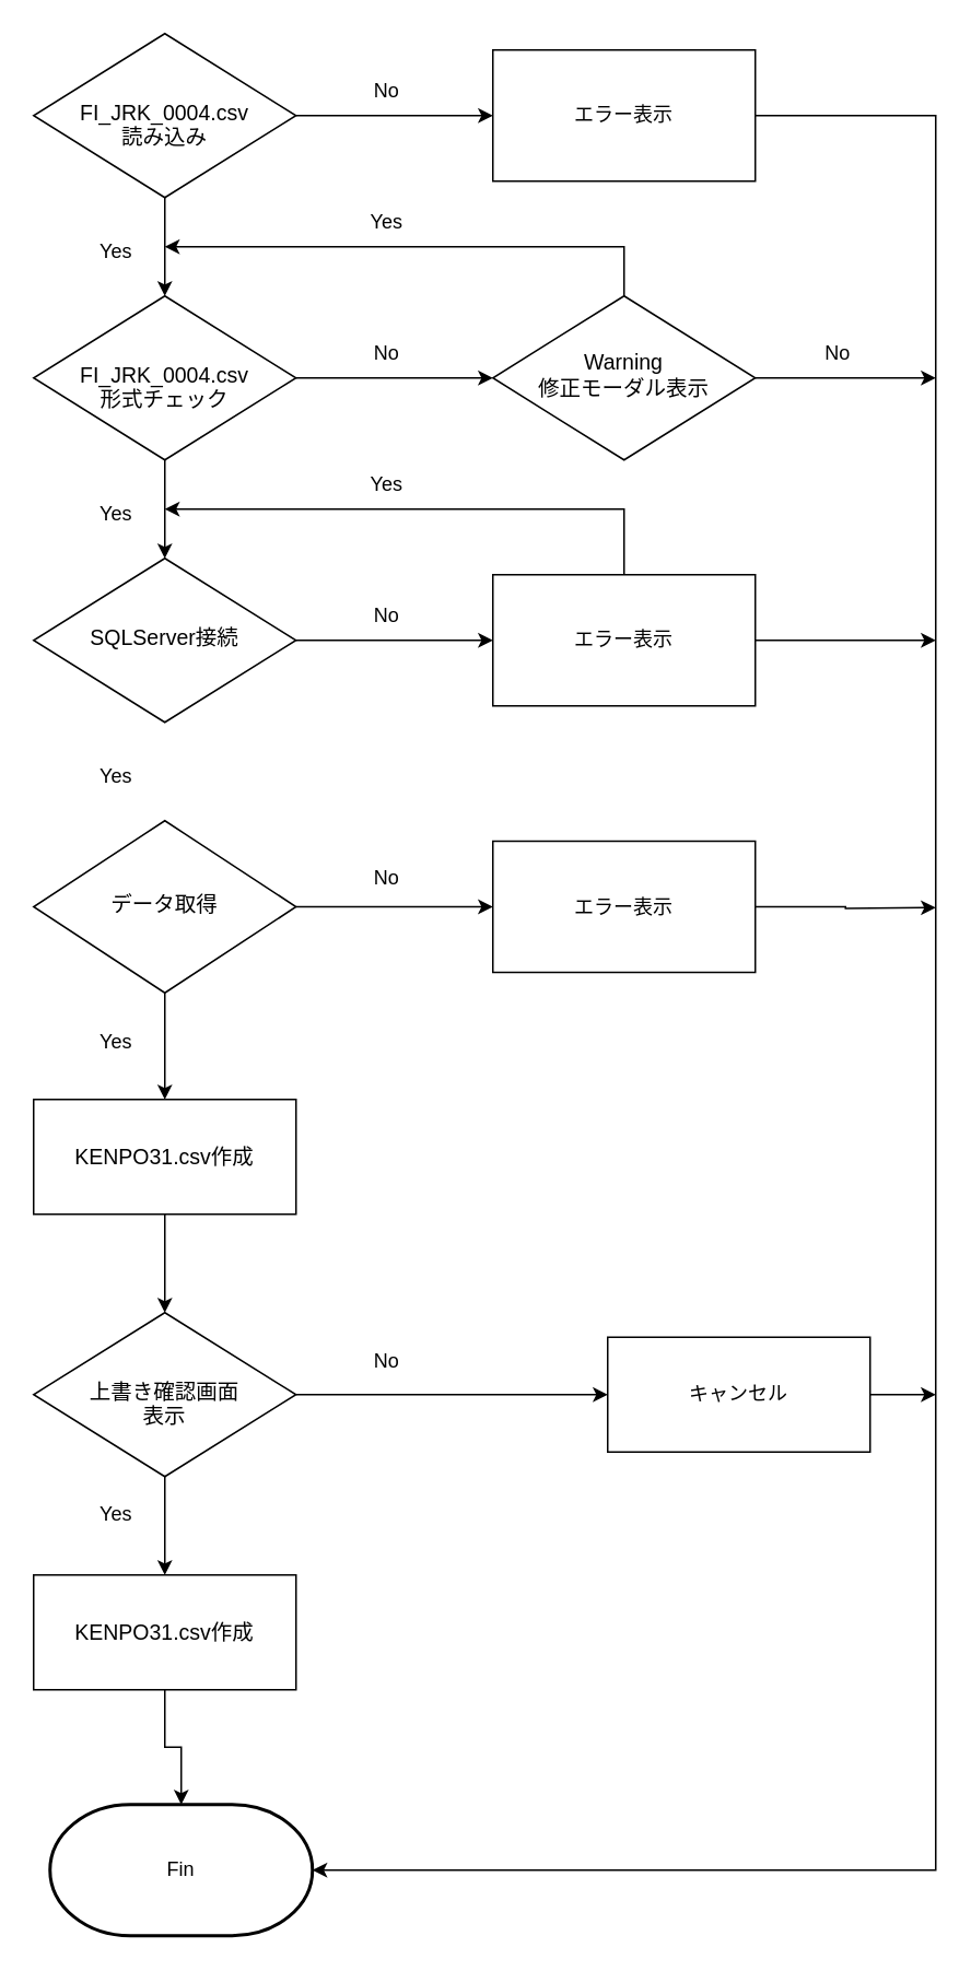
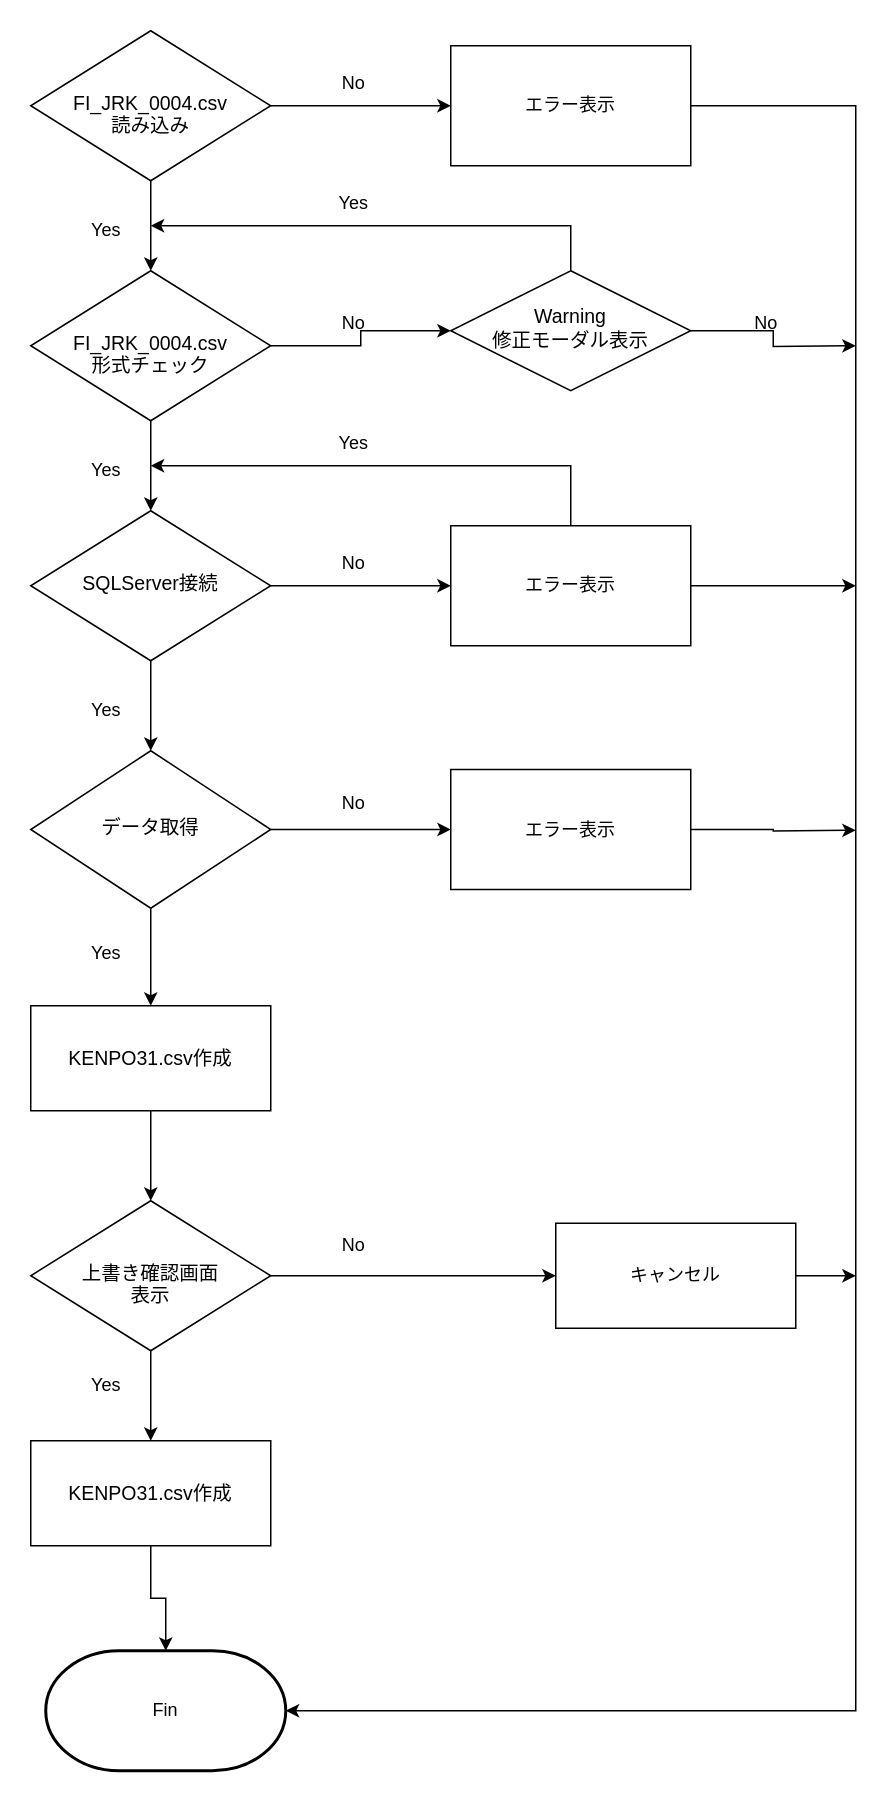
  <mxCell id="0" />
  <mxCell id="1" parent="0" />
+ <mxCell id="2" style="edgeStyle=orthogonalEdgeStyle;rounded=0;orthogonalLoop=1;jettySize=auto;html=1;exitX=0.5;exitY=1;exitDx=0;exitDy=0;entryX=0.5;entryY=0;entryDx=0;entryDy=0;" parent="1" source="3" target="17" edge="1"><mxGeometry relative="1" as="geometry" /></mxCell>
  <mxCell id="3" value="SQLServer接続" style="rhombus;whiteSpace=wrap;html=1;shadow=0;fontFamily=Helvetica;fontSize=13;align=center;strokeWidth=1;spacing=6;spacingTop=-4;" parent="1" vertex="1"><mxGeometry x="20" y="340" width="160" height="100" as="geometry" /></mxCell>
  <mxCell id="4" style="edgeStyle=orthogonalEdgeStyle;rounded=0;orthogonalLoop=1;jettySize=auto;html=1;exitX=0.5;exitY=1;exitDx=0;exitDy=0;entryX=0.5;entryY=0;entryDx=0;entryDy=0;" parent="1" source="6" target="9" edge="1"><mxGeometry relative="1" as="geometry" /></mxCell>
  <mxCell id="5" style="edgeStyle=orthogonalEdgeStyle;rounded=0;orthogonalLoop=1;jettySize=auto;html=1;exitX=1;exitY=0.5;exitDx=0;exitDy=0;entryX=0;entryY=0.5;entryDx=0;entryDy=0;" parent="1" source="6" target="20" edge="1"><mxGeometry relative="1" as="geometry"><mxPoint x="260" y="70" as="targetPoint" /></mxGeometry></mxCell>
  <mxCell id="6" value="&lt;div&gt;&lt;br&gt;&lt;/div&gt;FI_JRK_0004.csv&lt;div&gt;読み込み&lt;/div&gt;" style="rhombus;whiteSpace=wrap;html=1;shadow=0;fontFamily=Helvetica;fontSize=13;align=center;strokeWidth=1;spacing=6;spacingTop=-4;" parent="1" vertex="1"><mxGeometry x="20" y="20" width="160" height="100" as="geometry" /></mxCell>
  <mxCell id="7" value="" style="edgeStyle=orthogonalEdgeStyle;rounded=0;orthogonalLoop=1;jettySize=auto;html=1;entryX=0;entryY=0.5;entryDx=0;entryDy=0;" parent="1" source="9" target="33" edge="1"><mxGeometry relative="1" as="geometry"><mxPoint x="260" y="220" as="targetPoint" /></mxGeometry></mxCell>
  <mxCell id="8" style="edgeStyle=orthogonalEdgeStyle;rounded=0;orthogonalLoop=1;jettySize=auto;html=1;entryX=0.5;entryY=0;entryDx=0;entryDy=0;" parent="1" source="9" target="3" edge="1"><mxGeometry relative="1" as="geometry" /></mxCell>
  <mxCell id="9" value="&lt;div&gt;&lt;br&gt;&lt;/div&gt;&lt;div&gt;&lt;br&gt;&lt;/div&gt;FI_JRK_0004.csv&lt;div&gt;形式チェック&lt;br&gt;&lt;div&gt;&lt;br&gt;&lt;/div&gt;&lt;/div&gt;" style="rhombus;whiteSpace=wrap;html=1;shadow=0;fontFamily=Helvetica;fontSize=13;align=center;strokeWidth=1;spacing=6;spacingTop=-4;" parent="1" vertex="1"><mxGeometry x="20" y="180" width="160" height="100" as="geometry" /></mxCell>
  <mxCell id="10" style="edgeStyle=orthogonalEdgeStyle;rounded=0;orthogonalLoop=1;jettySize=auto;html=1;exitX=0.5;exitY=1;exitDx=0;exitDy=0;entryX=0.5;entryY=0;entryDx=0;entryDy=0;" parent="1" source="12" target="30" edge="1"><mxGeometry relative="1" as="geometry" /></mxCell>
  <mxCell id="11" style="edgeStyle=orthogonalEdgeStyle;rounded=0;orthogonalLoop=1;jettySize=auto;html=1;exitX=1;exitY=0.5;exitDx=0;exitDy=0;entryX=0;entryY=0.5;entryDx=0;entryDy=0;" parent="1" source="12" target="29" edge="1"><mxGeometry relative="1" as="geometry" /></mxCell>
  <mxCell id="12" value="&lt;div&gt;&lt;br&gt;&lt;/div&gt;上書き確認画面&lt;div&gt;表示&lt;/div&gt;" style="rhombus;whiteSpace=wrap;html=1;shadow=0;fontFamily=Helvetica;fontSize=13;align=center;strokeWidth=1;spacing=6;spacingTop=-4;" parent="1" vertex="1"><mxGeometry x="20" y="800" width="160" height="100" as="geometry" /></mxCell>
  <mxCell id="13" value="No" style="text;html=1;align=center;verticalAlign=middle;resizable=0;points=[];autosize=1;strokeColor=none;fillColor=none;" parent="1" vertex="1"><mxGeometry x="215" y="40" width="40" height="30" as="geometry" /></mxCell>
  <mxCell id="14" value="No" style="text;html=1;align=center;verticalAlign=middle;resizable=0;points=[];autosize=1;strokeColor=none;fillColor=none;" parent="1" vertex="1"><mxGeometry x="215" y="200" width="40" height="30" as="geometry" /></mxCell>
  <mxCell id="15" style="edgeStyle=orthogonalEdgeStyle;rounded=0;orthogonalLoop=1;jettySize=auto;html=1;entryX=0;entryY=0.5;entryDx=0;entryDy=0;" parent="1" source="17" target="25" edge="1"><mxGeometry relative="1" as="geometry" /></mxCell>
  <mxCell id="16" style="edgeStyle=orthogonalEdgeStyle;rounded=0;orthogonalLoop=1;jettySize=auto;html=1;exitX=0.5;exitY=1;exitDx=0;exitDy=0;entryX=0.5;entryY=0;entryDx=0;entryDy=0;" parent="1" source="17" target="27" edge="1"><mxGeometry relative="1" as="geometry" /></mxCell>
  <mxCell id="17" value="データ取得" style="rhombus;whiteSpace=wrap;html=1;shadow=0;fontFamily=Helvetica;fontSize=13;align=center;strokeWidth=1;spacing=6;spacingTop=-4;" parent="1" vertex="1"><mxGeometry x="20" y="500" width="160" height="105" as="geometry" /></mxCell>
  <mxCell id="18" value="No" style="text;html=1;align=center;verticalAlign=middle;resizable=0;points=[];autosize=1;strokeColor=none;fillColor=none;" parent="1" vertex="1"><mxGeometry x="215" y="520" width="40" height="30" as="geometry" /></mxCell>
  <mxCell id="19" value="Fin" style="strokeWidth=2;html=1;shape=mxgraph.flowchart.terminator;whiteSpace=wrap;" parent="1" vertex="1"><mxGeometry x="30" y="1100" width="160" height="80" as="geometry" /></mxCell>
  <mxCell id="20" value="エラー表示" style="rounded=0;whiteSpace=wrap;html=1;" parent="1" vertex="1"><mxGeometry x="300" y="30" width="160" height="80" as="geometry" /></mxCell>
  <mxCell id="21" style="edgeStyle=orthogonalEdgeStyle;rounded=0;orthogonalLoop=1;jettySize=auto;html=1;exitX=0.5;exitY=0;exitDx=0;exitDy=0;" parent="1" source="23" edge="1"><mxGeometry relative="1" as="geometry"><mxPoint x="100" y="310" as="targetPoint" /><mxPoint x="390" y="340" as="sourcePoint" /><Array as="points"><mxPoint x="380" y="310" /></Array></mxGeometry></mxCell>
  <mxCell id="22" style="edgeStyle=orthogonalEdgeStyle;rounded=0;orthogonalLoop=1;jettySize=auto;html=1;exitX=1;exitY=0.5;exitDx=0;exitDy=0;" parent="1" source="23" edge="1"><mxGeometry relative="1" as="geometry"><mxPoint x="570" y="390" as="targetPoint" /></mxGeometry></mxCell>
  <mxCell id="23" value="エラー表示" style="rounded=0;whiteSpace=wrap;html=1;" parent="1" vertex="1"><mxGeometry x="300" y="350" width="160" height="80" as="geometry" /></mxCell>
  <mxCell id="24" style="edgeStyle=orthogonalEdgeStyle;rounded=0;orthogonalLoop=1;jettySize=auto;html=1;exitX=1;exitY=0.5;exitDx=0;exitDy=0;" parent="1" source="25" edge="1"><mxGeometry relative="1" as="geometry"><mxPoint x="570" y="553" as="targetPoint" /></mxGeometry></mxCell>
  <mxCell id="25" value="エラー表示" style="rounded=0;whiteSpace=wrap;html=1;" parent="1" vertex="1"><mxGeometry x="300" y="512.5" width="160" height="80" as="geometry" /></mxCell>
  <mxCell id="26" style="edgeStyle=orthogonalEdgeStyle;rounded=0;orthogonalLoop=1;jettySize=auto;html=1;entryX=0.5;entryY=0;entryDx=0;entryDy=0;" parent="1" source="27" target="12" edge="1"><mxGeometry relative="1" as="geometry" /></mxCell>
  <mxCell id="27" value="&lt;span style=&quot;font-size: 13px;&quot;&gt;KENPO31.csv作成&lt;/span&gt;" style="rounded=0;whiteSpace=wrap;html=1;" parent="1" vertex="1"><mxGeometry x="20" y="670" width="160" height="70" as="geometry" /></mxCell>
  <mxCell id="28" style="edgeStyle=orthogonalEdgeStyle;rounded=0;orthogonalLoop=1;jettySize=auto;html=1;exitX=1;exitY=0.5;exitDx=0;exitDy=0;" parent="1" source="29" edge="1"><mxGeometry relative="1" as="geometry"><mxPoint x="570" y="850" as="targetPoint" /></mxGeometry></mxCell>
  <mxCell id="29" value="キャンセル" style="rounded=0;whiteSpace=wrap;html=1;" parent="1" vertex="1"><mxGeometry x="370" y="815" width="160" height="70" as="geometry" /></mxCell>
  <mxCell id="30" value="&lt;span style=&quot;font-size: 13px;&quot;&gt;KENPO31.csv作成&lt;/span&gt;" style="rounded=0;whiteSpace=wrap;html=1;" parent="1" vertex="1"><mxGeometry x="20" y="960" width="160" height="70" as="geometry" /></mxCell>
  <mxCell id="31" style="edgeStyle=orthogonalEdgeStyle;rounded=0;orthogonalLoop=1;jettySize=auto;html=1;exitX=0.5;exitY=0;exitDx=0;exitDy=0;" parent="1" source="33" edge="1"><mxGeometry relative="1" as="geometry"><mxPoint x="100" y="150" as="targetPoint" /><Array as="points"><mxPoint x="380" y="150" /></Array></mxGeometry></mxCell>
  <mxCell id="32" style="edgeStyle=orthogonalEdgeStyle;rounded=0;orthogonalLoop=1;jettySize=auto;html=1;" parent="1" source="33" edge="1"><mxGeometry relative="1" as="geometry"><mxPoint x="570" y="230" as="targetPoint" /></mxGeometry></mxCell>
- <mxCell id="33" value="&lt;div&gt;Warning&lt;/div&gt;&lt;div&gt;修正モーダル表示&lt;/div&gt;" style="rhombus;whiteSpace=wrap;html=1;shadow=0;fontFamily=Helvetica;fontSize=13;align=center;strokeWidth=1;spacing=6;spacingTop=-4;" parent="1" vertex="1"><mxGeometry x="300" y="180" width="160" height="100" as="geometry" /></mxCell>
+ <mxCell id="33" value="&lt;div&gt;Warning&lt;/div&gt;&lt;div&gt;修正モーダル表示&lt;/div&gt;" style="rhombus;whiteSpace=wrap;html=1;shadow=0;fontFamily=Helvetica;fontSize=13;align=center;strokeWidth=1;spacing=6;spacingTop=-4;" parent="1" vertex="1"><mxGeometry x="300" y="180" width="160" height="80" as="geometry" /></mxCell>
  <mxCell id="34" value="Yes" style="text;html=1;align=center;verticalAlign=middle;resizable=0;points=[];autosize=1;strokeColor=none;fillColor=none;" parent="1" vertex="1"><mxGeometry x="215" y="120" width="40" height="30" as="geometry" /></mxCell>
  <mxCell id="35" style="edgeStyle=orthogonalEdgeStyle;rounded=0;orthogonalLoop=1;jettySize=auto;html=1;exitX=0.5;exitY=1;exitDx=0;exitDy=0;entryX=0.5;entryY=0;entryDx=0;entryDy=0;entryPerimeter=0;" parent="1" source="30" target="19" edge="1"><mxGeometry relative="1" as="geometry" /></mxCell>
  <mxCell id="36" value="Yes" style="text;html=1;align=center;verticalAlign=middle;resizable=0;points=[];autosize=1;strokeColor=none;fillColor=none;" parent="1" vertex="1"><mxGeometry x="215" y="280" width="40" height="30" as="geometry" /></mxCell>
  <mxCell id="37" value="Yes" style="text;html=1;align=center;verticalAlign=middle;resizable=0;points=[];autosize=1;strokeColor=none;fillColor=none;" parent="1" vertex="1"><mxGeometry x="50" y="138" width="40" height="30" as="geometry" /></mxCell>
  <mxCell id="38" value="Yes" style="text;html=1;align=center;verticalAlign=middle;resizable=0;points=[];autosize=1;strokeColor=none;fillColor=none;" parent="1" vertex="1"><mxGeometry x="50" y="298" width="40" height="30" as="geometry" /></mxCell>
  <mxCell id="39" value="Yes" style="text;html=1;align=center;verticalAlign=middle;resizable=0;points=[];autosize=1;strokeColor=none;fillColor=none;" parent="1" vertex="1"><mxGeometry x="50" y="458" width="40" height="30" as="geometry" /></mxCell>
  <mxCell id="40" value="Yes" style="text;html=1;align=center;verticalAlign=middle;resizable=0;points=[];autosize=1;strokeColor=none;fillColor=none;" parent="1" vertex="1"><mxGeometry x="50" y="620" width="40" height="30" as="geometry" /></mxCell>
  <mxCell id="41" value="Yes" style="text;html=1;align=center;verticalAlign=middle;resizable=0;points=[];autosize=1;strokeColor=none;fillColor=none;" parent="1" vertex="1"><mxGeometry x="50" y="908" width="40" height="30" as="geometry" /></mxCell>
  <mxCell id="42" style="edgeStyle=orthogonalEdgeStyle;rounded=0;orthogonalLoop=1;jettySize=auto;html=1;exitX=1;exitY=0.5;exitDx=0;exitDy=0;entryX=1;entryY=0.5;entryDx=0;entryDy=0;entryPerimeter=0;" parent="1" source="20" target="19" edge="1"><mxGeometry relative="1" as="geometry"><mxPoint x="480" y="70" as="sourcePoint" /><mxPoint x="200" y="1140" as="targetPoint" /><Array as="points"><mxPoint x="570" y="70" /><mxPoint x="570" y="1140" /></Array></mxGeometry></mxCell>
  <mxCell id="43" value="" style="edgeStyle=orthogonalEdgeStyle;rounded=0;orthogonalLoop=1;jettySize=auto;html=1;exitX=1;exitY=0.5;exitDx=0;exitDy=0;entryX=0;entryY=0.5;entryDx=0;entryDy=0;" parent="1" source="3" target="23" edge="1"><mxGeometry relative="1" as="geometry"><mxPoint x="180" y="390" as="sourcePoint" /><mxPoint x="300" y="390" as="targetPoint" /></mxGeometry></mxCell>
  <mxCell id="44" value="No" style="text;html=1;align=center;verticalAlign=middle;resizable=0;points=[];autosize=1;strokeColor=none;fillColor=none;" parent="1" vertex="1"><mxGeometry x="215" y="360" width="40" height="30" as="geometry" /></mxCell>
  <mxCell id="45" value="No" style="text;html=1;align=center;verticalAlign=middle;resizable=0;points=[];autosize=1;strokeColor=none;fillColor=none;" parent="1" vertex="1"><mxGeometry x="490" y="200" width="40" height="30" as="geometry" /></mxCell>
  <mxCell id="46" value="No" style="text;html=1;align=center;verticalAlign=middle;resizable=0;points=[];autosize=1;strokeColor=none;fillColor=none;" parent="1" vertex="1"><mxGeometry x="215" y="815" width="40" height="30" as="geometry" /></mxCell>
